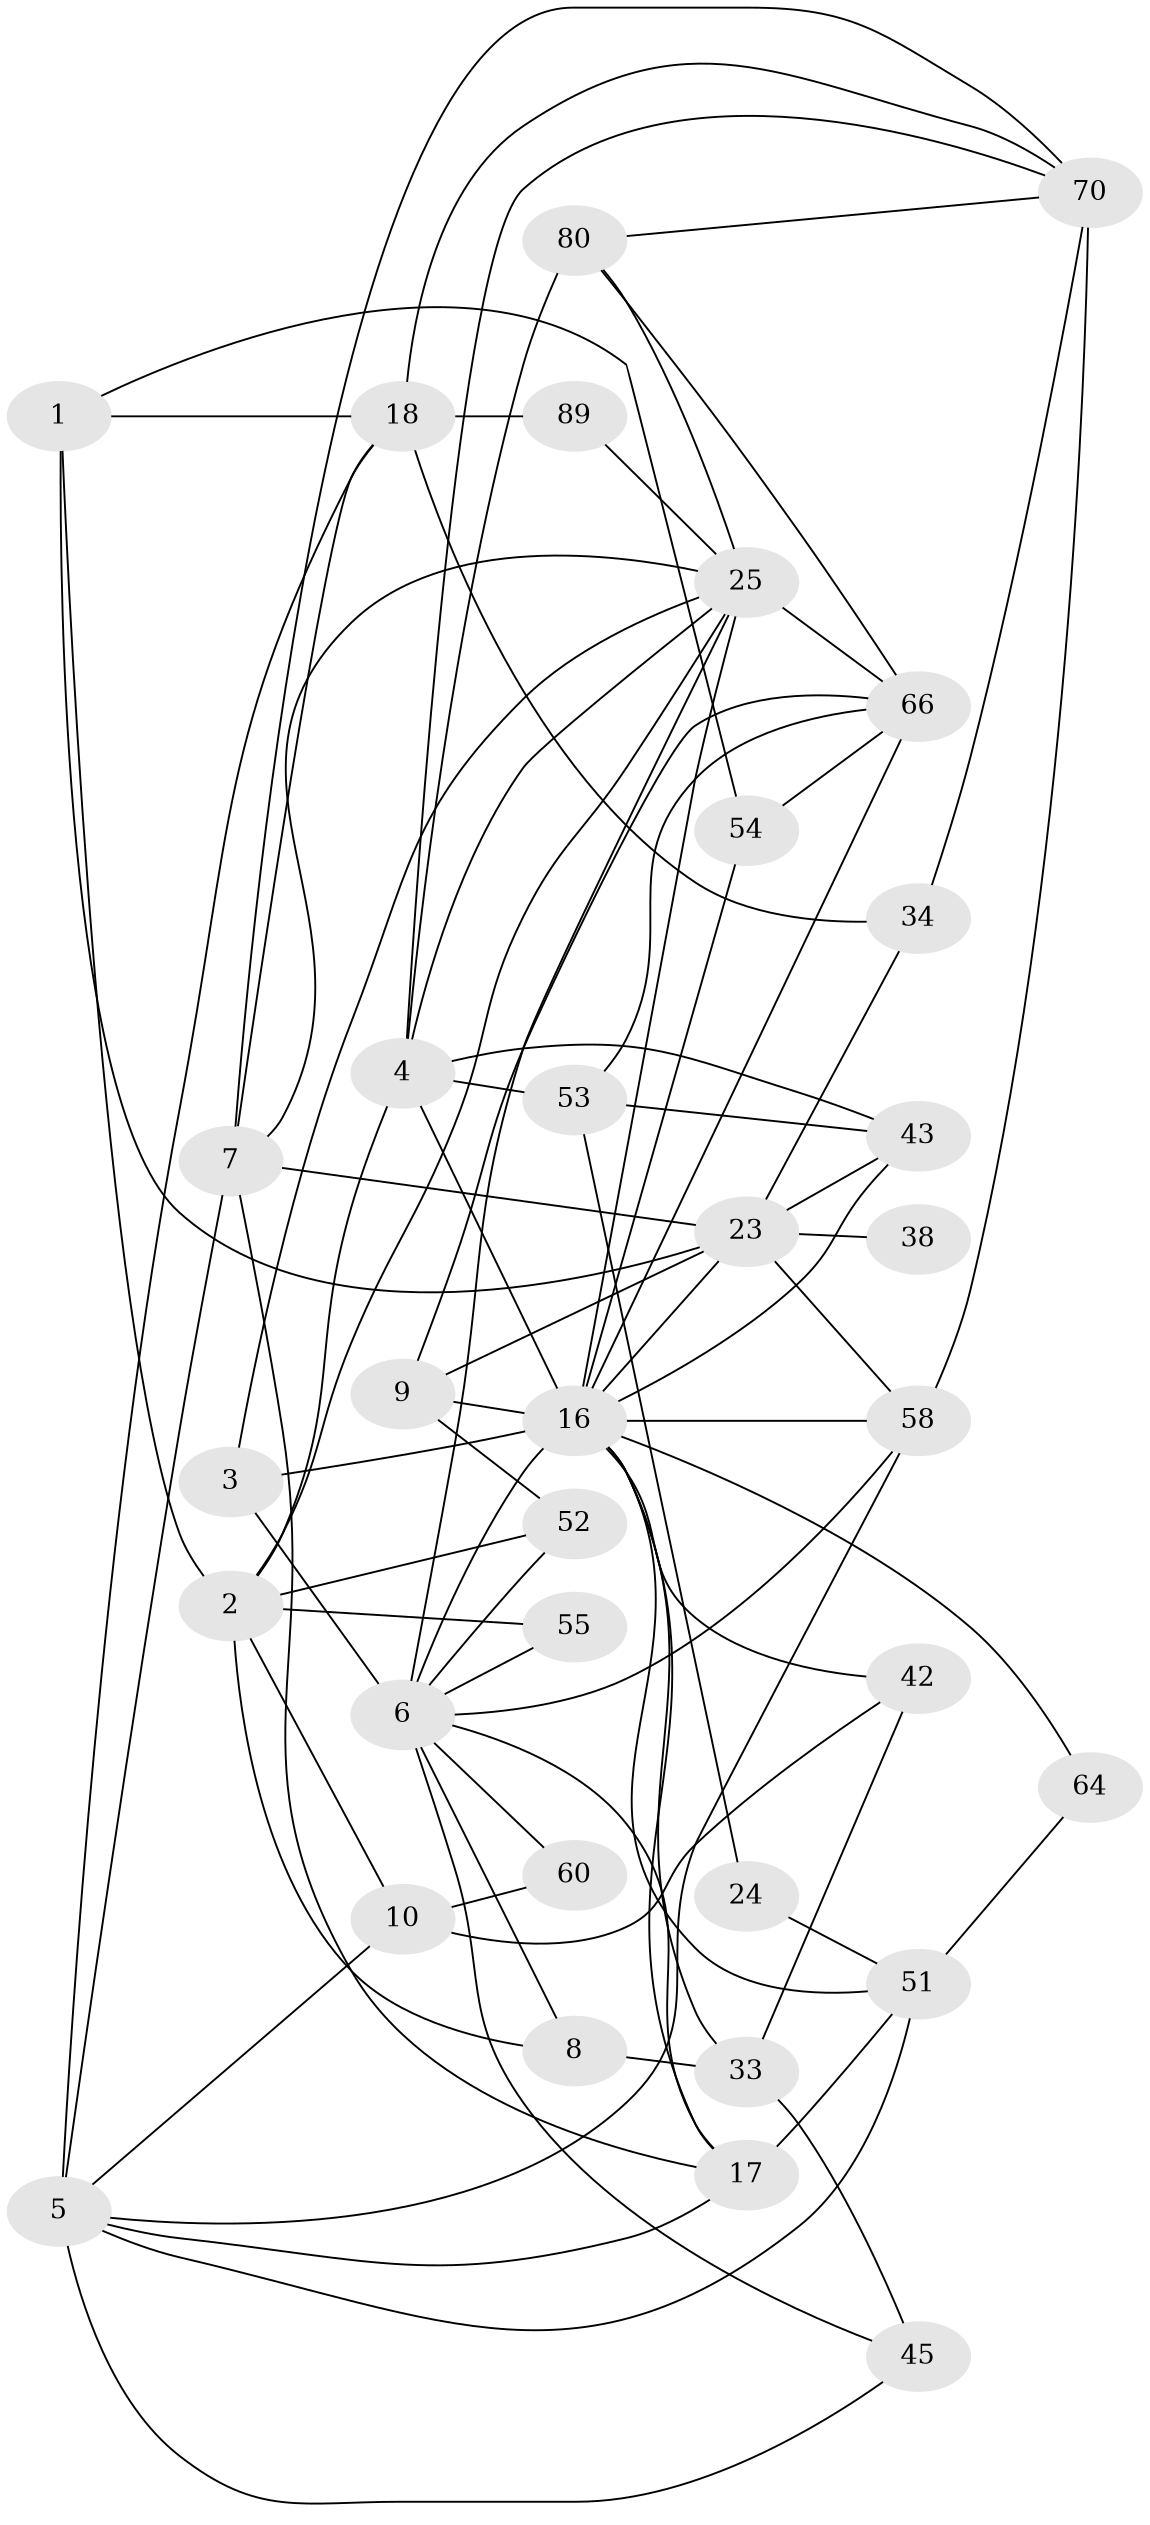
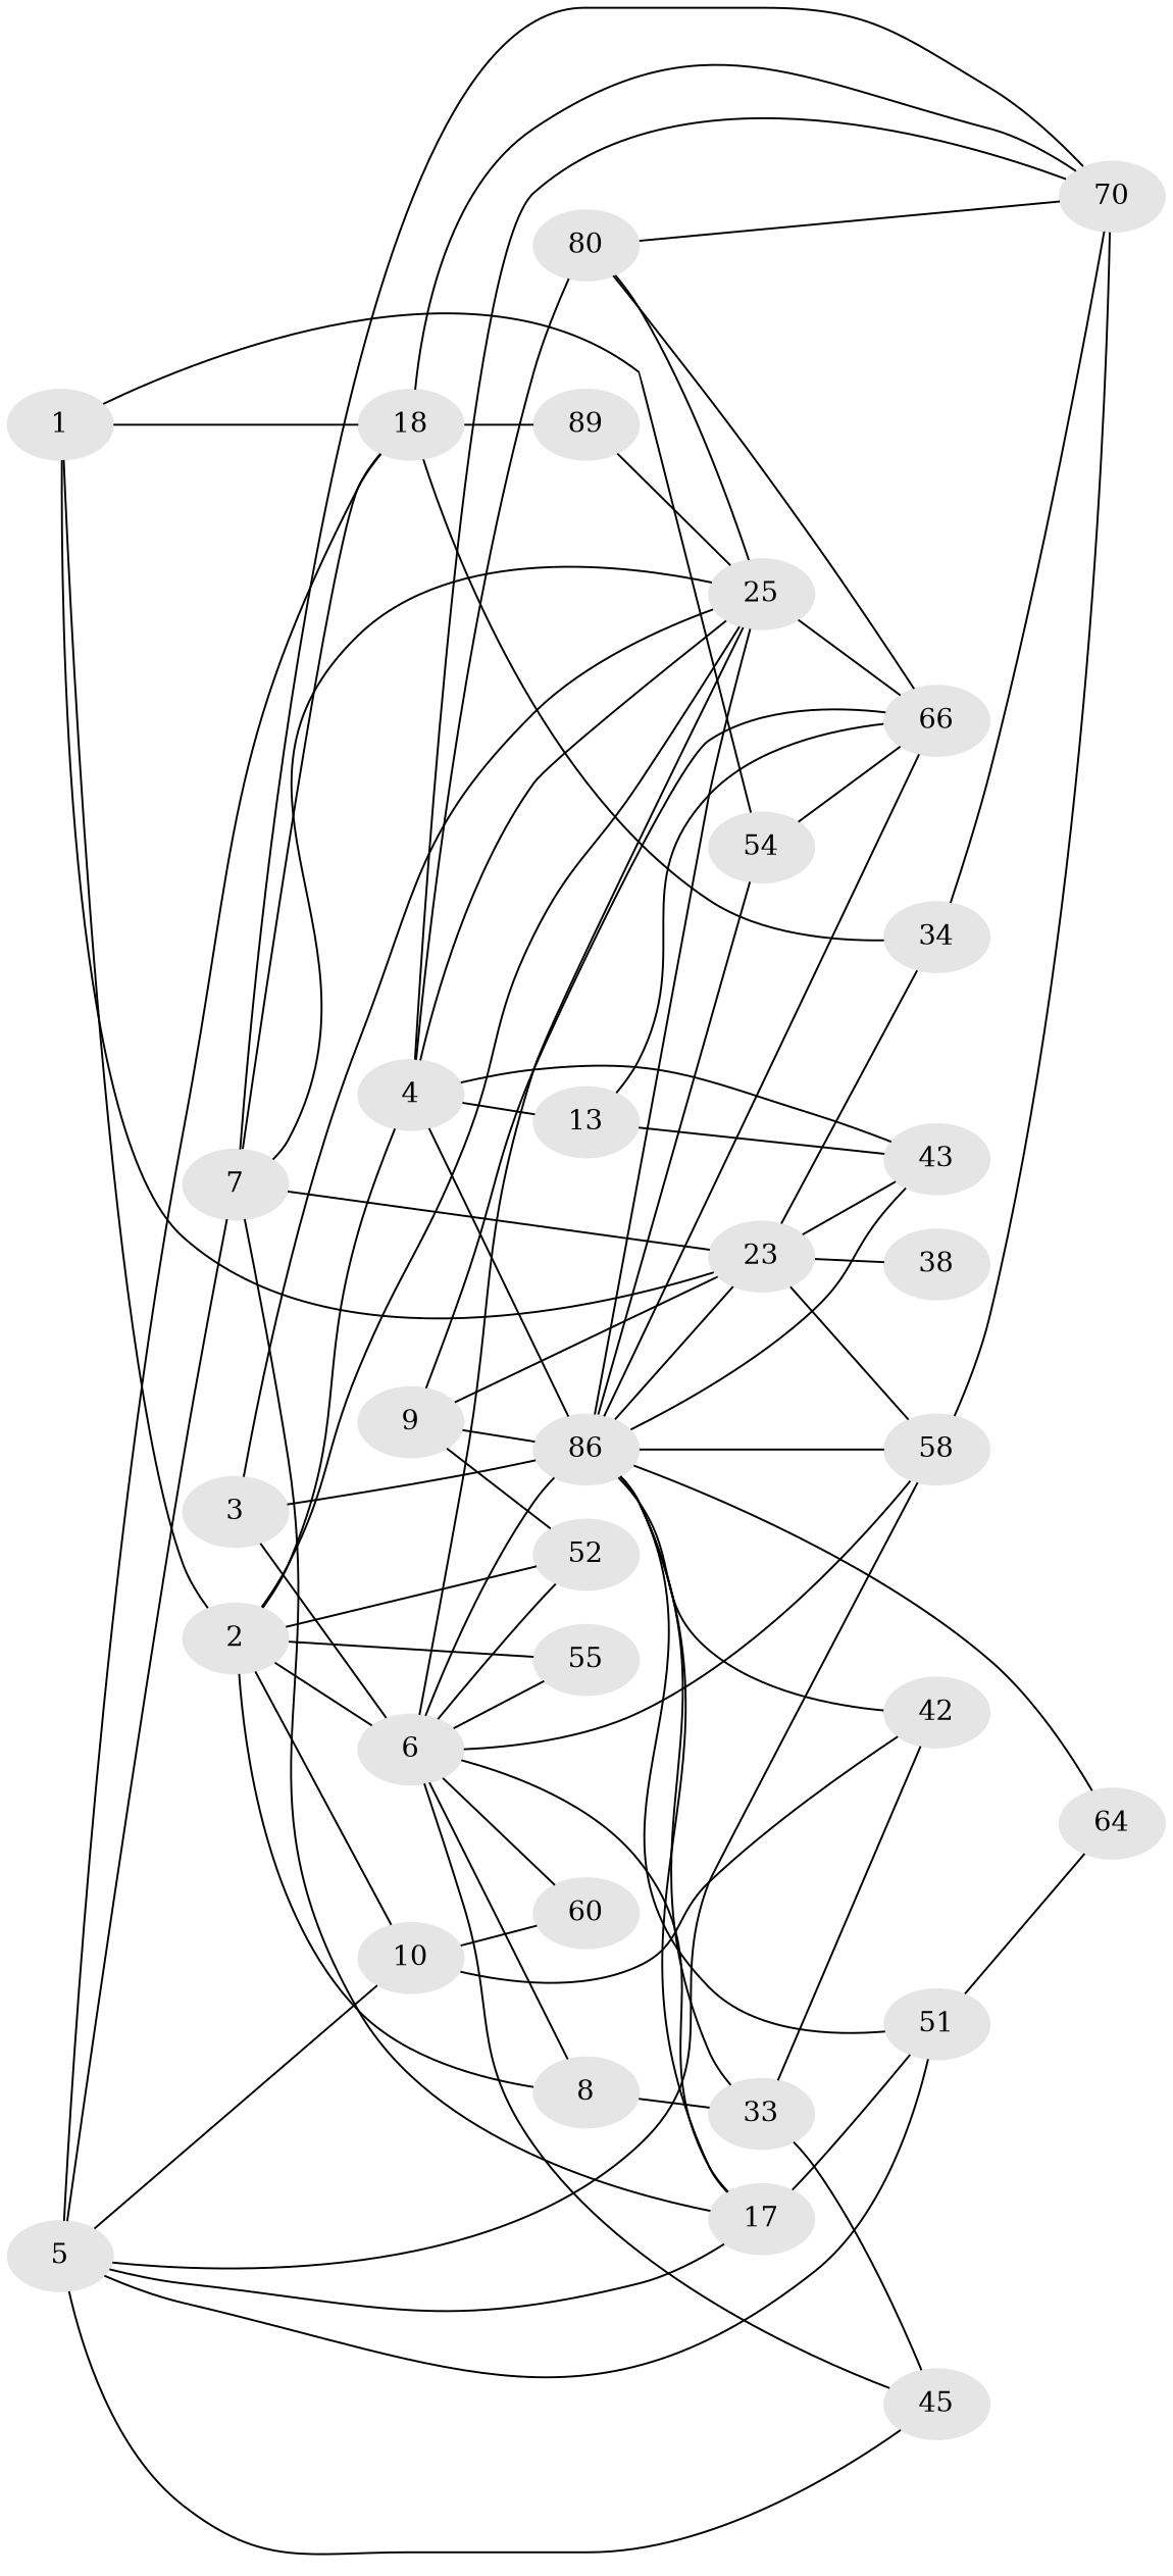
  graph {
    rankdir=LR
    node [color=gray90 style=filled]
    2 [super="+36"]
    4 [super="+52+62+14"]
    6 [super="+63+61+11"]
    8
    10
    25 [super="+31"]
    n7 [label=52]
    55
    1
    18 [super="+27+56"]
    23 [super="+44+32"]
    54
    70
    n14 [label=89 super="+57"]
    n15 [label=34]
    43
    58
    38
    66 [super="+67"]
-   16 [super="+26+21+53"]
-   13 [super="+15+34+40" label=53]
+   16 [super="+26+21+53" label=86]
+   13 [super="+15+34+40"]
    n22 [label=80 super="+22"]
    17 [super="+37+47"]
    45
    60
    33 [super="+35"]
    42 [super="+65"]
    3 [super="+41"]
    5 [super="+68"]
    7 [super="+12"]
    51
    64
-   24
    9 [super="+28"]
    2 -- 4
+   2 -- 6
    2 -- 8
    2 -- 10
    2 -- 25
    2 -- n7
    2 -- 55
    4 -- 25
    4 -- 70
    4 -- 43
    4 -- 16
    4 -- 13 [weight=4]
    4 -- n22
    6 -- 8
    6 -- 25 [weight=2]
    6 -- n7 [weight=2]
    6 -- 55
    6 -- 58
    6 -- 16
    6 -- 17 [weight=2]
    6 -- 45
    6 -- 60
    8 -- 33
    10 -- 60
    10 -- 42
    25 -- 66
    1 -- 2
    1 -- 18 [weight=2]
    1 -- 23
    1 -- 54
    18 -- 70
    18 -- n14
    18 -- n15
    23 -- n15
    23 -- 43
    23 -- 58
    23 -- 38
    54 -- 66
    n14 -- 25
    n15 -- 70
    58 -- 70
    16 -- 25
    16 -- 23
    16 -- 54
    16 -- 43
    16 -- 58
    16 -- 66
    16 -- 17 [weight=2]
    16 -- 33
    16 -- 42 [weight=3]
    16 -- 51
    16 -- 64
    13 -- 43
    13 -- 66
-   13 -- 24
    n22 -- 25
    n22 -- 70
    n22 -- 66
    17 -- 51
    33 -- 45
    33 -- 42
    3 -- 6
    3 -- 25
    3 -- 16
    5 -- 10
    5 -- 18
    5 -- 58
    5 -- 17
    5 -- 45
    5 -- 7
    5 -- 51
    7 -- 25
    7 -- 18
    7 -- 23 [weight=3]
    7 -- 70
    7 -- 17
    51 -- 64
-   24 -- 51
    9 -- n7
    9 -- 23
    9 -- 66
    9 -- 16 [weight=2]
  }
